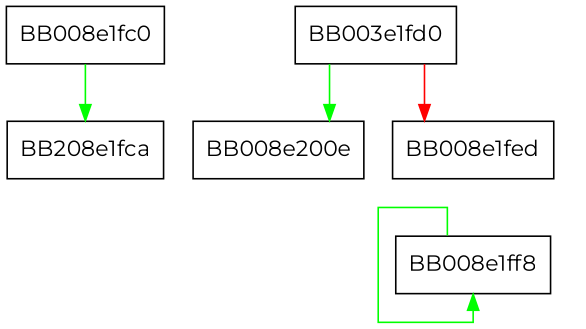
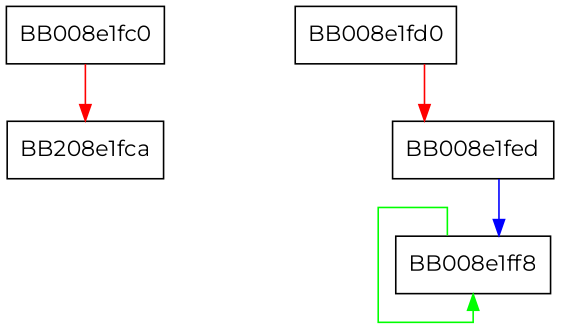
  digraph {
    fontname=Montserrat
    splines=ortho
    node [fontname=Montserrat shape=box]
    edge [color=red fontname=Montserrat]
    n1 [label=BB208e1fca]
    BB008e1fc0
-   BB008e1fd0 [label=BB003e1fd0]
-   BB008e200e
+   BB008e1fd0
    BB008e1fed
    BB008e1ff8
-   BB008e1fc0 -> n1 [color=green]
-   BB008e1fd0 -> BB008e200e [color=green]
+   BB008e1fc0 -> n1
    BB008e1fd0 -> BB008e1fed
+   BB008e1fed -> BB008e1ff8 [color=blue]
    BB008e1ff8 -> BB008e1ff8 [color=green]
  }
